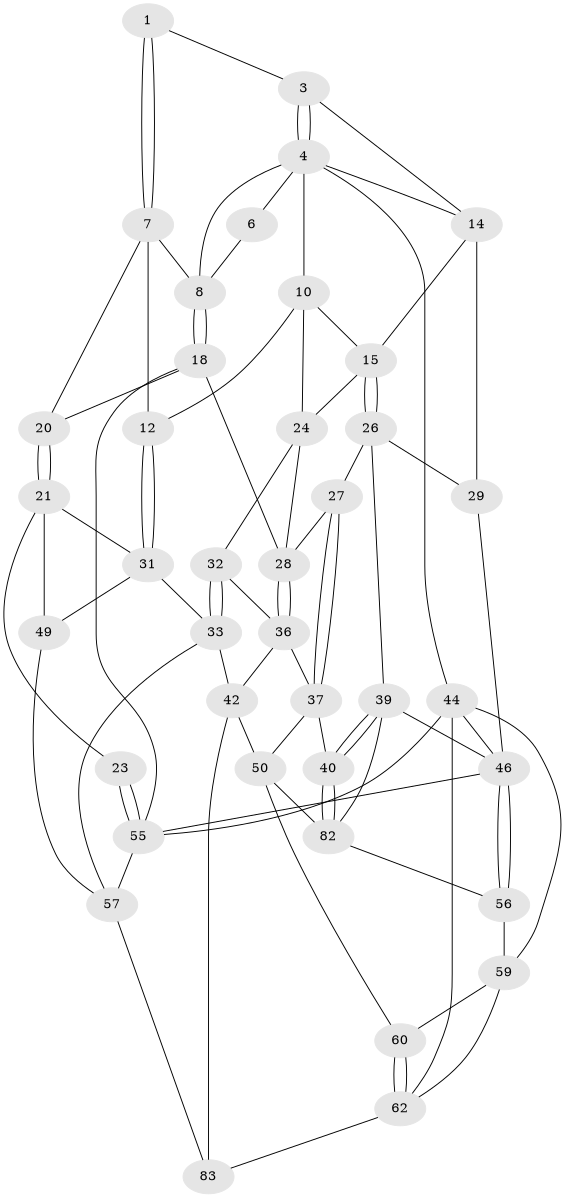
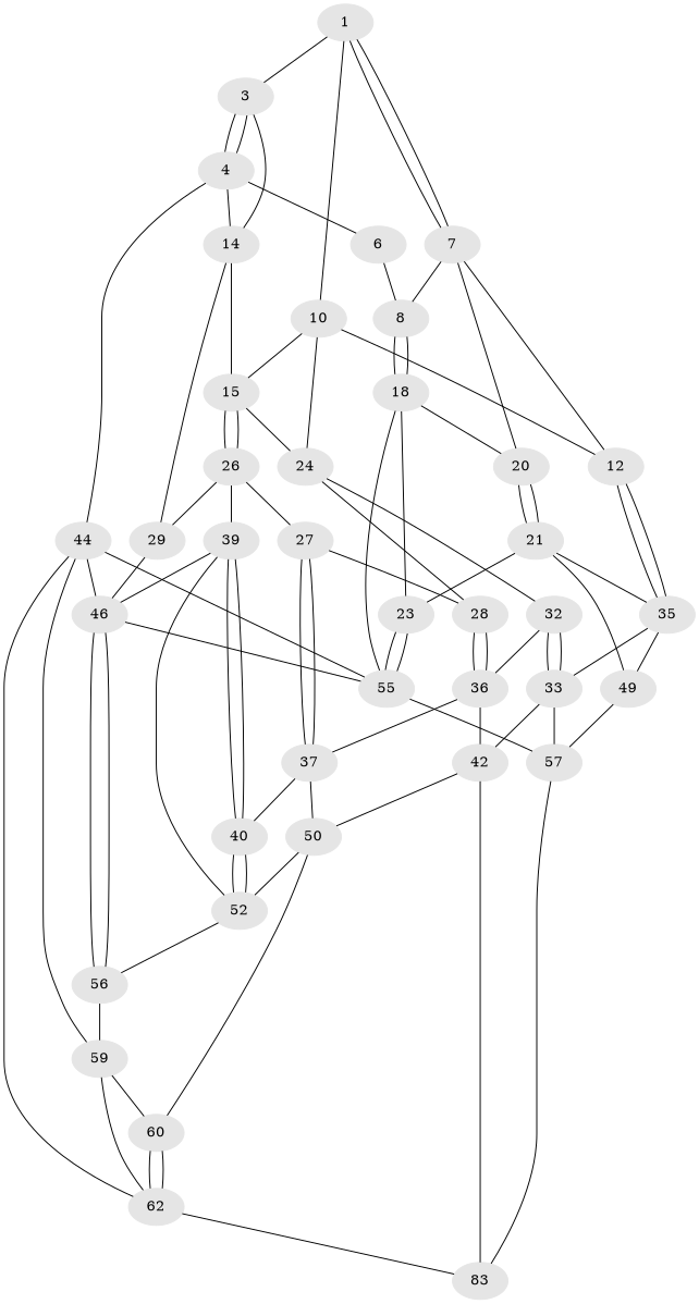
  graph {
    node [color=gray90 style=filled]
    1 [super="+2"]
    3
    7 [super="+13"]
    10 [super="+11"]
    4 [super="+5"]
    14 [super="+17"]
    8 [super="+9"]
    12
    20
    15 [super="+16"]
    24 [super="+25"]
    6
    44 [super="+45"]
    29
    18 [super="+19"]
    23
    55 [super="+58"]
    46 [super="+47"]
    59 [super="+61"]
    62 [super="+65"]
-   31 [super="+35"]
+   31 [super="+35" label=35]
    21 [super="+22"]
    26 [super="+30"]
    28
    32
    49 [super="+54"]
    33 [super="+34"]
    27
    39 [super="+48"]
    57 [super="+64"]
    36 [super="+38"]
    37 [super="+41"]
    40
-   52 [super="+53" label=82]
+   52 [super="+53"]
    50 [super="+51"]
    42 [super="+43"]
    56
    n38 [label=83]
    60
    1 -- 3
    1 -- 7
    1 -- 7
-   4 -- 10
+   1 -- 10
    3 -- 4
    3 -- 4
    3 -- 14
    7 -- 8
    7 -- 12
    7 -- 20
    10 -- 12
    10 -- 15
    10 -- 24
    4 -- 14
-   4 -- 8
    4 -- 6
    4 -- 44
    14 -- 15
    14 -- 29
    8 -- 18
    8 -- 18
    12 -- 31
    12 -- 31
    20 -- 21
    20 -- 21
    15 -- 24
    15 -- 26
    15 -- 26
    24 -- 28
    24 -- 32
    6 -- 8
    44 -- 55
    44 -- 46
    44 -- 59
    44 -- 62
    29 -- 46
    18 -- 20
-   18 -- 28
+   18 -- 23
    18 -- 55
    23 -- 55
    23 -- 55
    55 -- 57
    46 -- 55
    46 -- 56
    46 -- 56
    59 -- 62
    59 -- 60
    62 -- n38
    31 -- 49
    31 -- 33
    21 -- 23
    21 -- 31
    21 -- 49
    26 -- 29
    26 -- 27
    26 -- 39
    28 -- 36
    28 -- 36
    32 -- 33
    32 -- 33
    32 -- 36
    49 -- 57
    33 -- 57
    33 -- 42
    27 -- 28
    27 -- 37
    27 -- 37
    39 -- 46
    39 -- 40
    39 -- 40
    39 -- 52
    57 -- n38
    36 -- 37
    36 -- 42
    37 -- 40
    37 -- 50
    40 -- 52
    40 -- 52
    52 -- 56
    50 -- 52
    50 -- 60
    42 -- 50
    42 -- n38
    56 -- 59
    60 -- 62
    60 -- 62
  }
